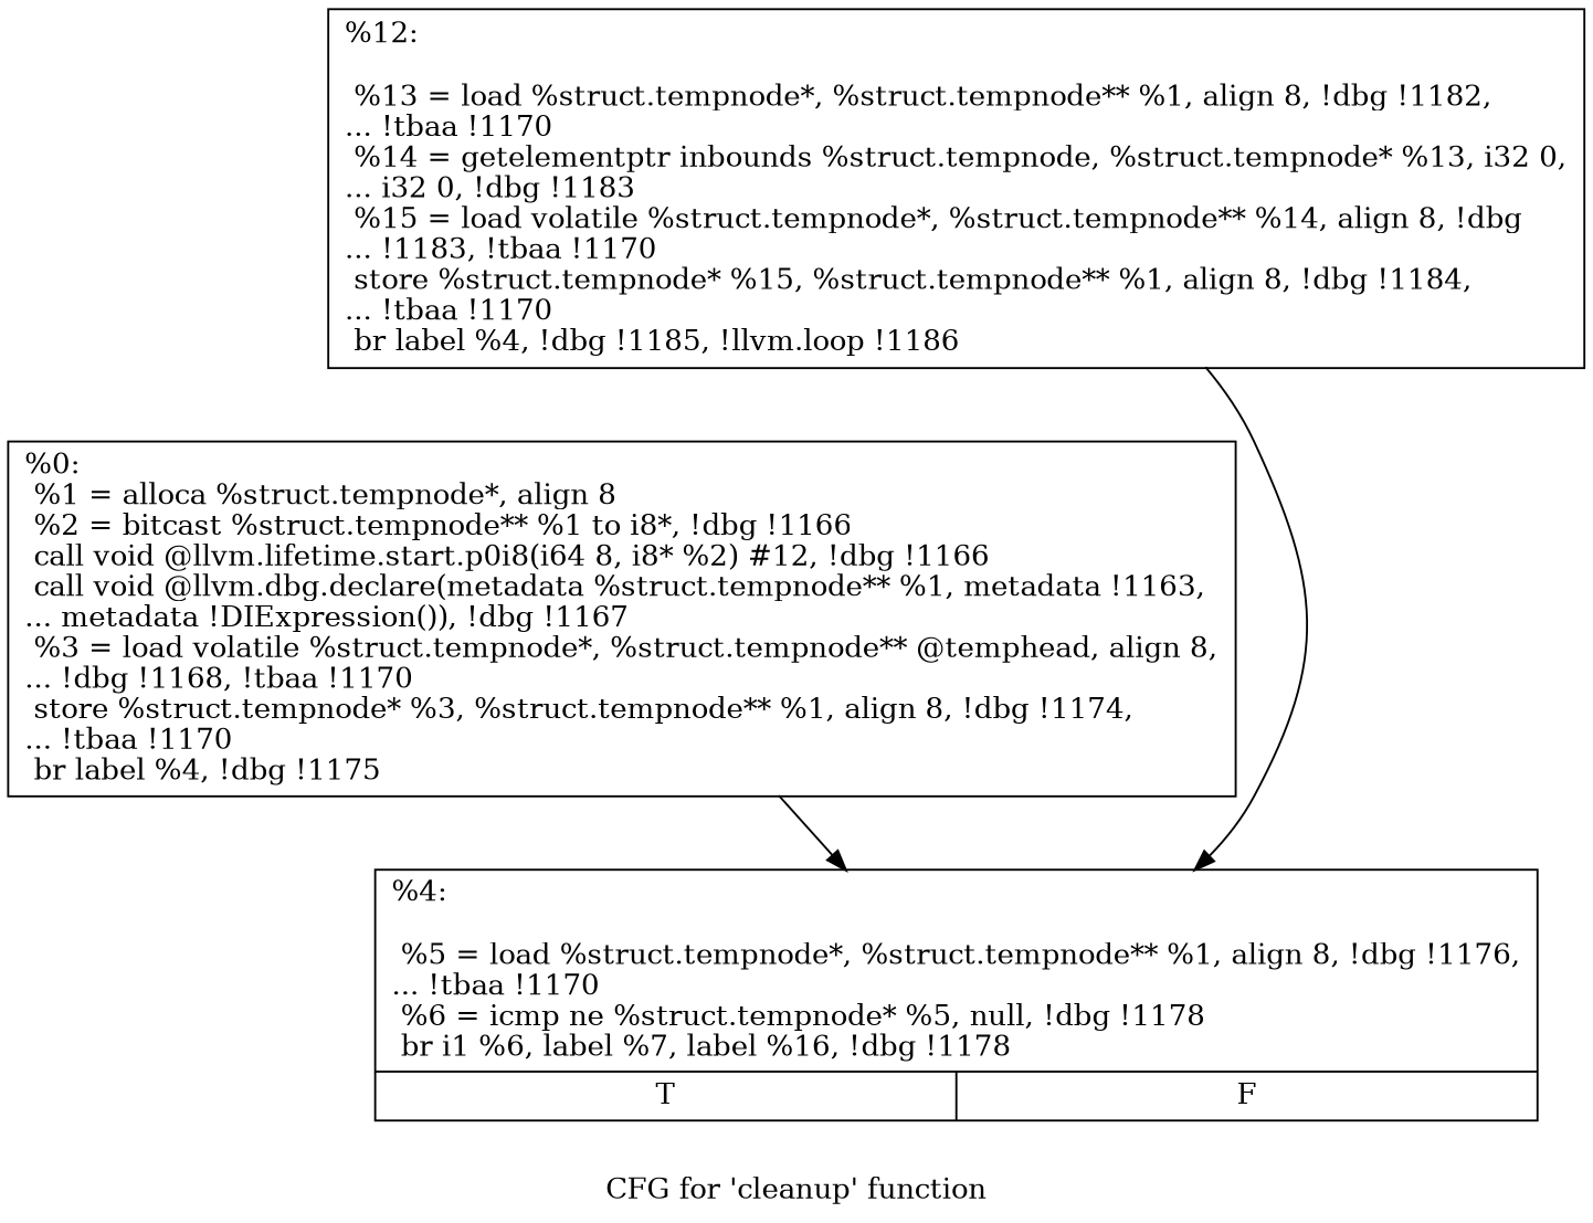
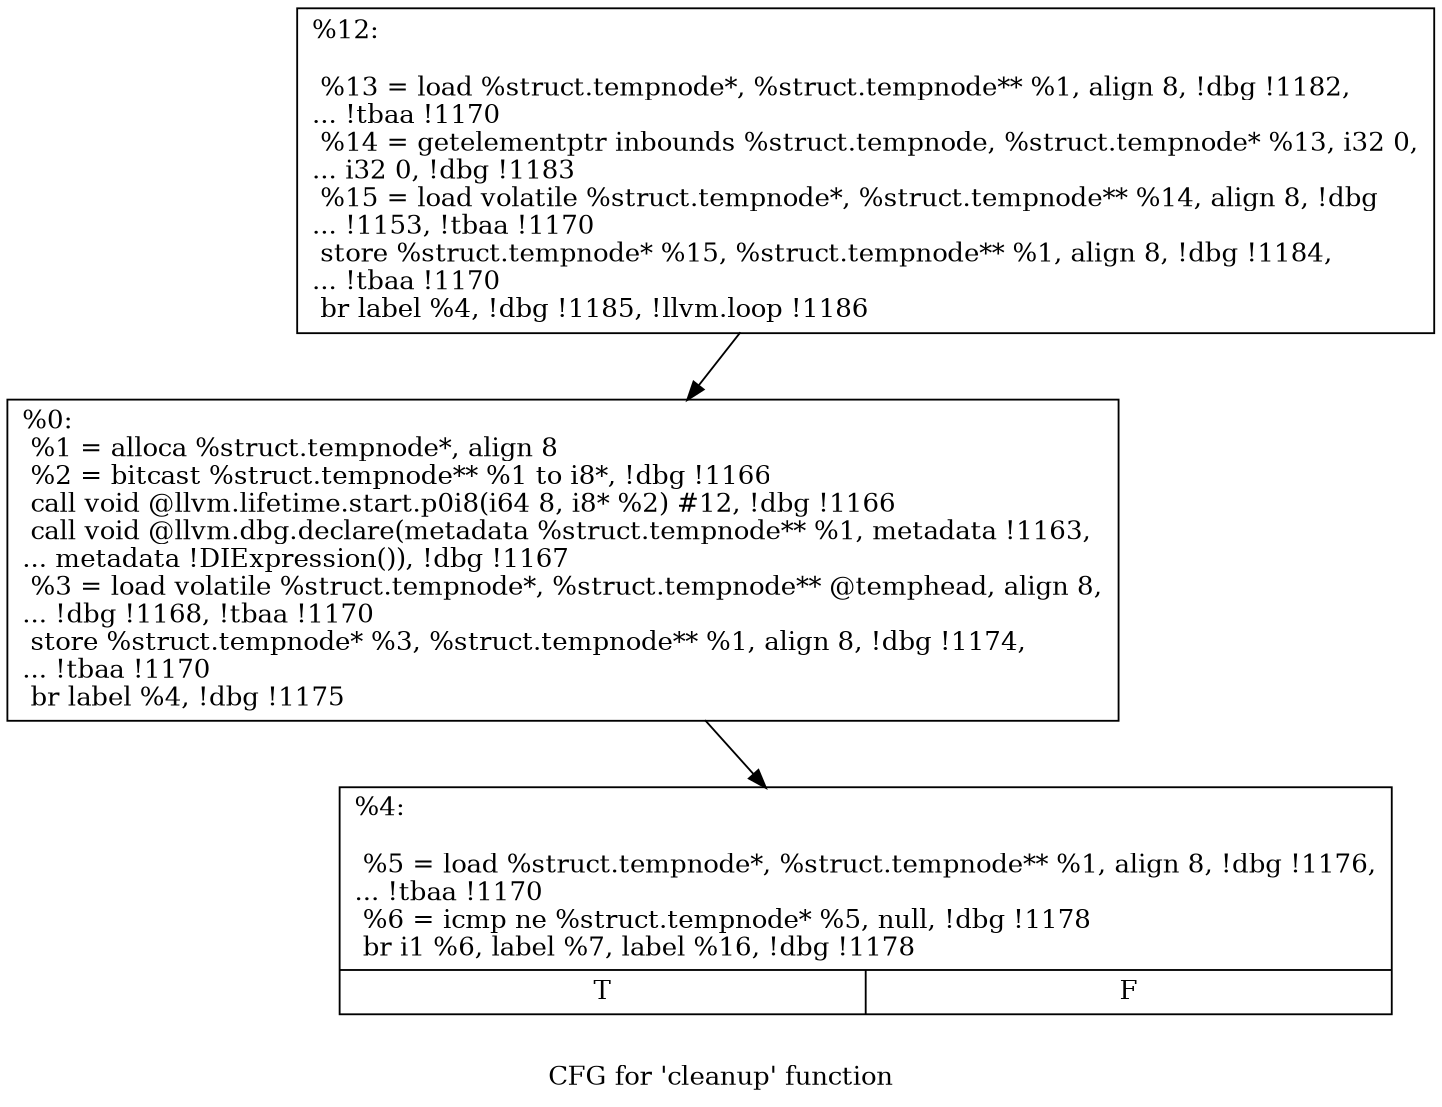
  digraph {
    fontname="DejaVu Serif"
    label="CFG for 'cleanup' function"
    node [fontname="DejaVu Serif" shape=record]
    edge [fontname="DejaVu Serif"]
    n1 [label="{%0:\l  %1 = alloca %struct.tempnode*, align 8\l  %2 = bitcast %struct.tempnode** %1 to i8*, !dbg !1166\l  call void @llvm.lifetime.start.p0i8(i64 8, i8* %2) #12, !dbg !1166\l  call void @llvm.dbg.declare(metadata %struct.tempnode** %1, metadata !1163,\l... metadata !DIExpression()), !dbg !1167\l  %3 = load volatile %struct.tempnode*, %struct.tempnode** @temphead, align 8,\l... !dbg !1168, !tbaa !1170\l  store %struct.tempnode* %3, %struct.tempnode** %1, align 8, !dbg !1174,\l... !tbaa !1170\l  br label %4, !dbg !1175\l}"]
    n2 [label="{%4:\l\l  %5 = load %struct.tempnode*, %struct.tempnode** %1, align 8, !dbg !1176,\l... !tbaa !1170\l  %6 = icmp ne %struct.tempnode* %5, null, !dbg !1178\l  br i1 %6, label %7, label %16, !dbg !1178\l|{<s0>T|<s1>F}}"]
-   n3 [label="{%12:\l\l  %13 = load %struct.tempnode*, %struct.tempnode** %1, align 8, !dbg !1182,\l... !tbaa !1170\l  %14 = getelementptr inbounds %struct.tempnode, %struct.tempnode* %13, i32 0,\l... i32 0, !dbg !1183\l  %15 = load volatile %struct.tempnode*, %struct.tempnode** %14, align 8, !dbg\l... !1183, !tbaa !1170\l  store %struct.tempnode* %15, %struct.tempnode** %1, align 8, !dbg !1184,\l... !tbaa !1170\l  br label %4, !dbg !1185, !llvm.loop !1186\l}"]
+   n3 [label="{%12:\l\l  %13 = load %struct.tempnode*, %struct.tempnode** %1, align 8, !dbg !1182,\l... !tbaa !1170\l  %14 = getelementptr inbounds %struct.tempnode, %struct.tempnode* %13, i32 0,\l... i32 0, !dbg !1183\l  %15 = load volatile %struct.tempnode*, %struct.tempnode** %14, align 8, !dbg\l... !1153, !tbaa !1170\l  store %struct.tempnode* %15, %struct.tempnode** %1, align 8, !dbg !1184,\l... !tbaa !1170\l  br label %4, !dbg !1185, !llvm.loop !1186\l}"]
    n1 -> n2
-   n3 -> n2
+   n3 -> n1
  }
